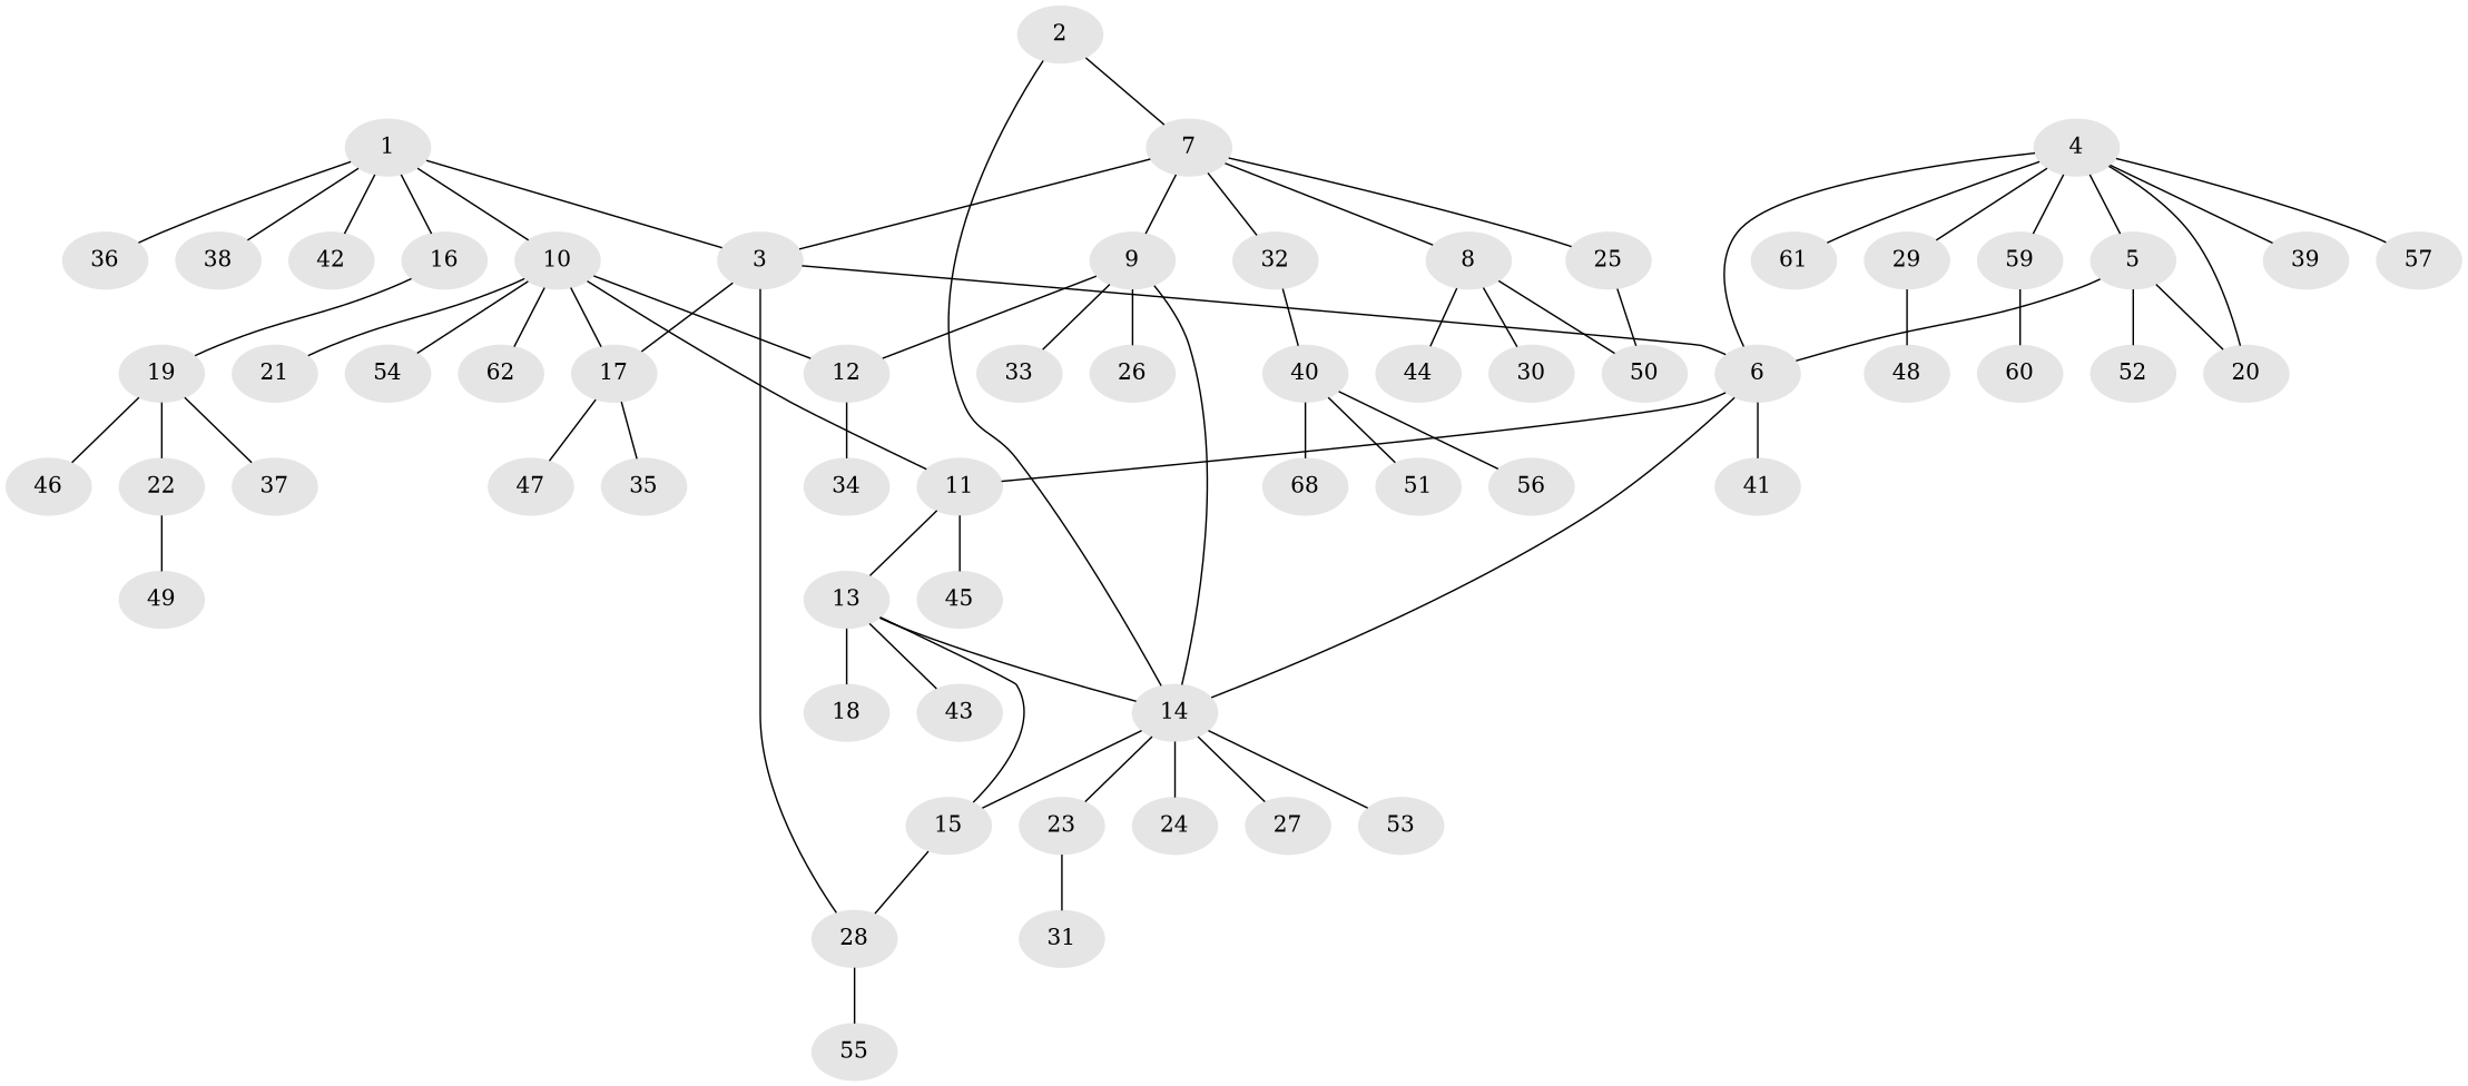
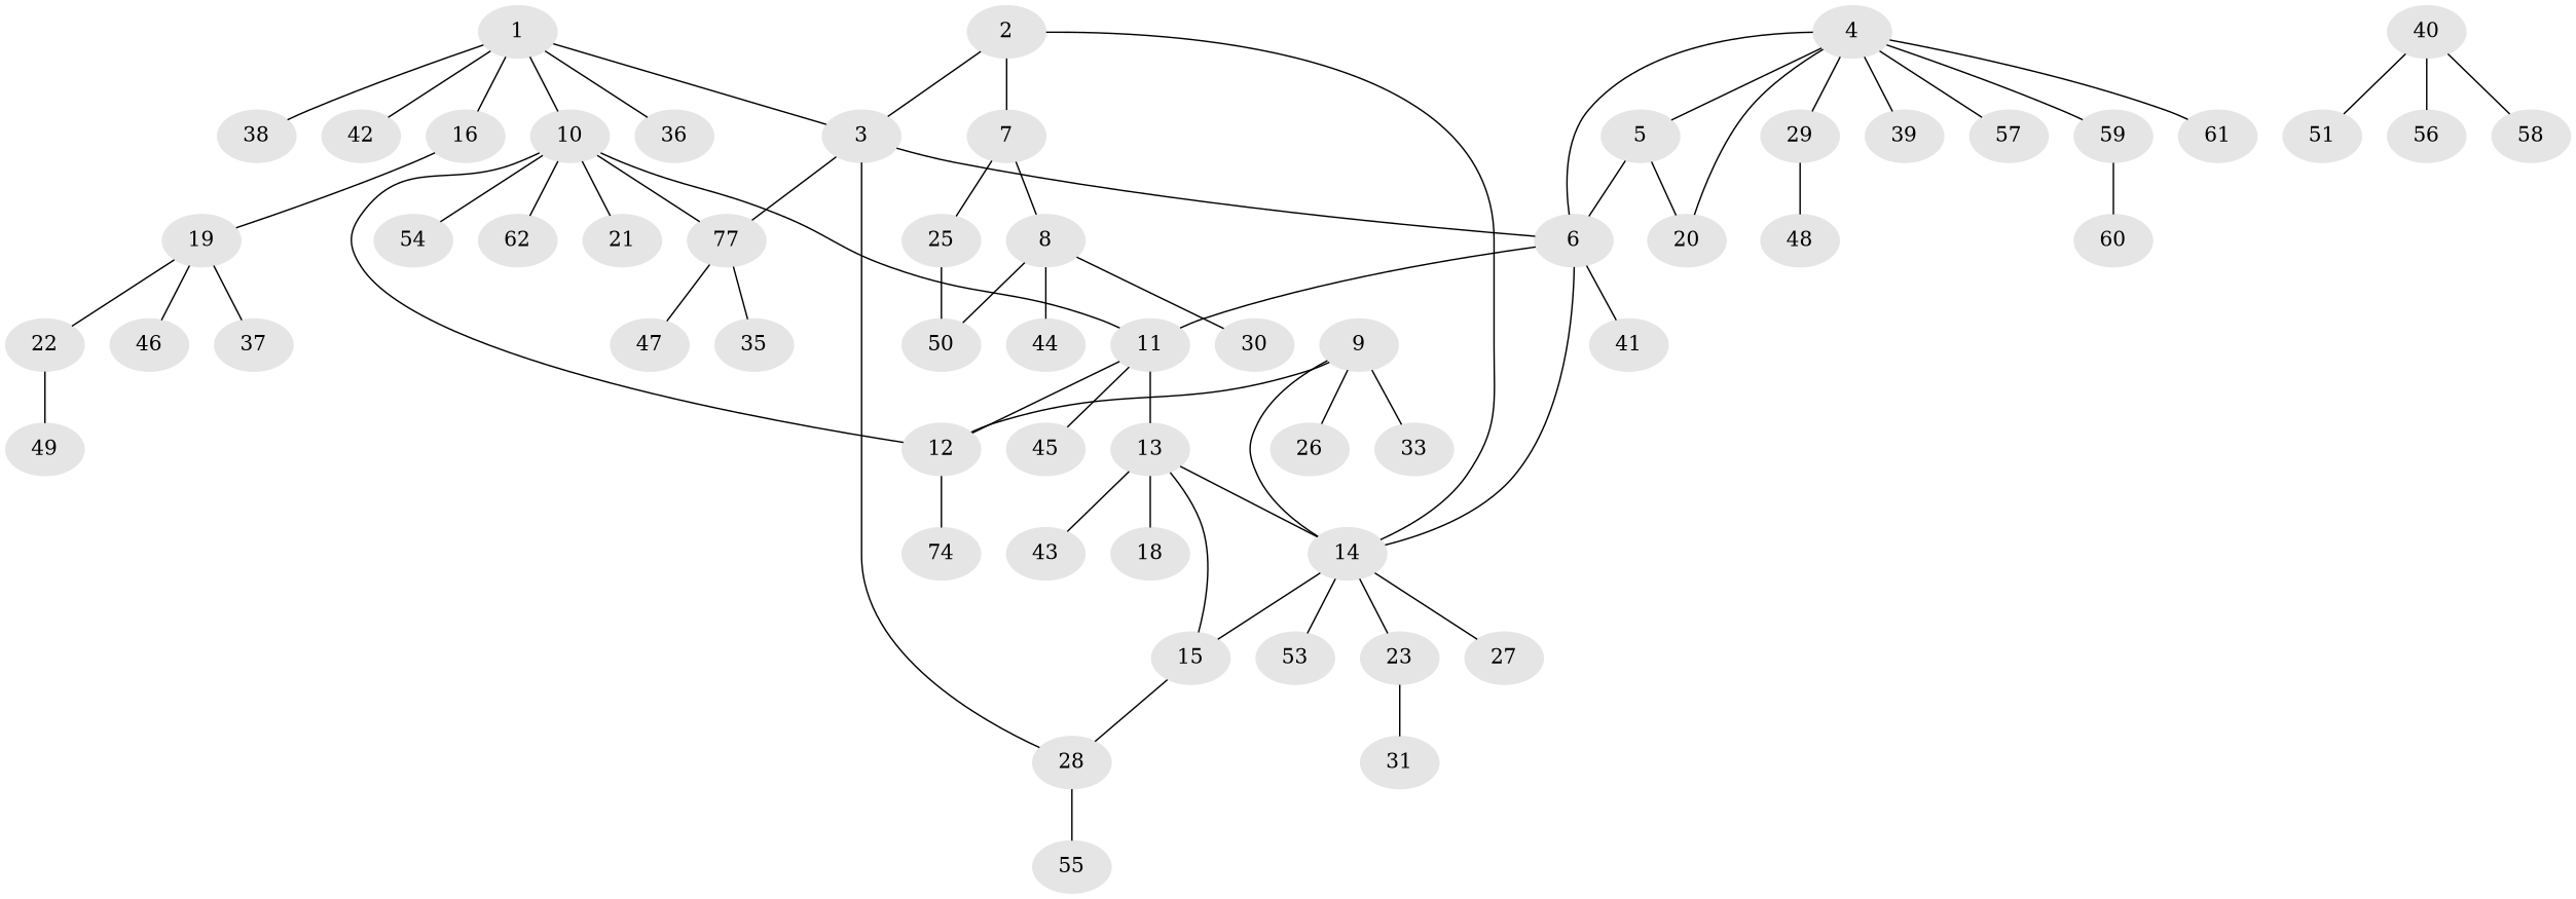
  graph {
    node [color=gray90 style=filled]
    1
    3
    10
    16
    36
    38
    42
    2
    7
    14
    6
-   17
+   17 [label=77]
    28
    11
    12
    21
    54
    62
    19
    8
    9
    25
-   32
    15
    23
-   24
    27
    53
    41
    35
    47
    55
    4
    5
    20
    29
    39
    57
    59
    61
-   52
    48
    60
    13
    45
    30
    44
    50
    26
    33
    40
-   34
+   34 [label=74]
    18
    43
    31
    22
    37
    46
    49
    51
    56
-   58 [label=68]
+   58
    1 -- 3
    1 -- 10
    1 -- 16
    1 -- 36
    1 -- 38
    1 -- 42
    3 -- 6
    3 -- 17
    3 -- 28
    10 -- 17
    10 -- 11
    10 -- 12
    10 -- 21
    10 -- 54
    10 -- 62
    16 -- 19
-   7 -- 3
+   2 -- 3
    2 -- 7
    2 -- 14
    7 -- 8
-   7 -- 9
    7 -- 25
-   7 -- 32
    14 -- 15
    14 -- 23
-   14 -- 24
    14 -- 27
    14 -- 53
    6 -- 14
    6 -- 11
    6 -- 41
    17 -- 35
    17 -- 47
    28 -- 55
+   11 -- 12
    11 -- 13
    11 -- 45
    12 -- 34
    19 -- 22
    19 -- 37
    19 -- 46
    8 -- 30
    8 -- 44
    8 -- 50
    9 -- 14
    9 -- 12
    9 -- 26
    9 -- 33
    25 -- 50
-   32 -- 40
    15 -- 28
    23 -- 31
    4 -- 6
    4 -- 5
    4 -- 20
    4 -- 29
    4 -- 39
    4 -- 57
    4 -- 59
    4 -- 61
    5 -- 6
    5 -- 20
-   5 -- 52
    29 -- 48
    59 -- 60
    13 -- 14
    13 -- 15
    13 -- 18
    13 -- 43
    40 -- 51
    40 -- 56
    40 -- 58
    22 -- 49
  }
